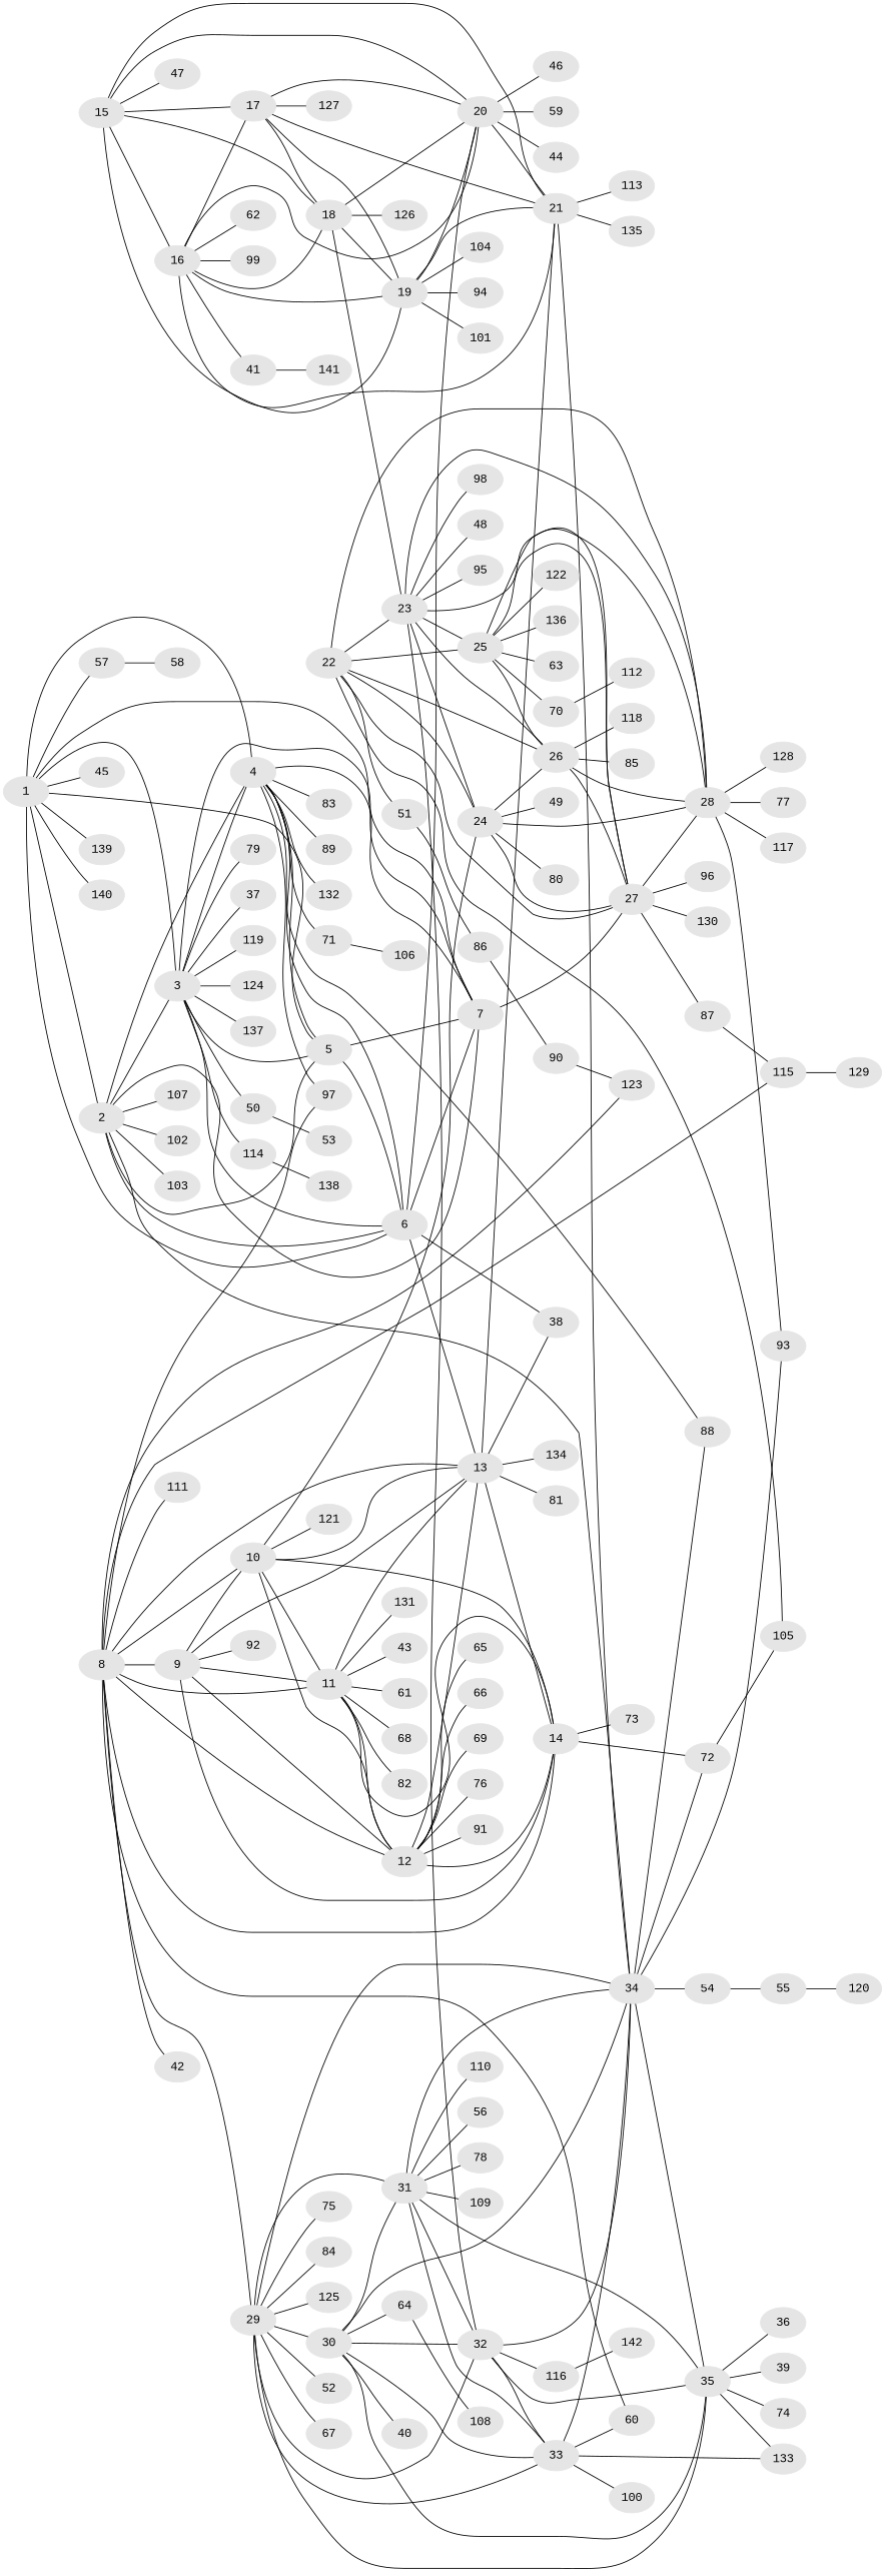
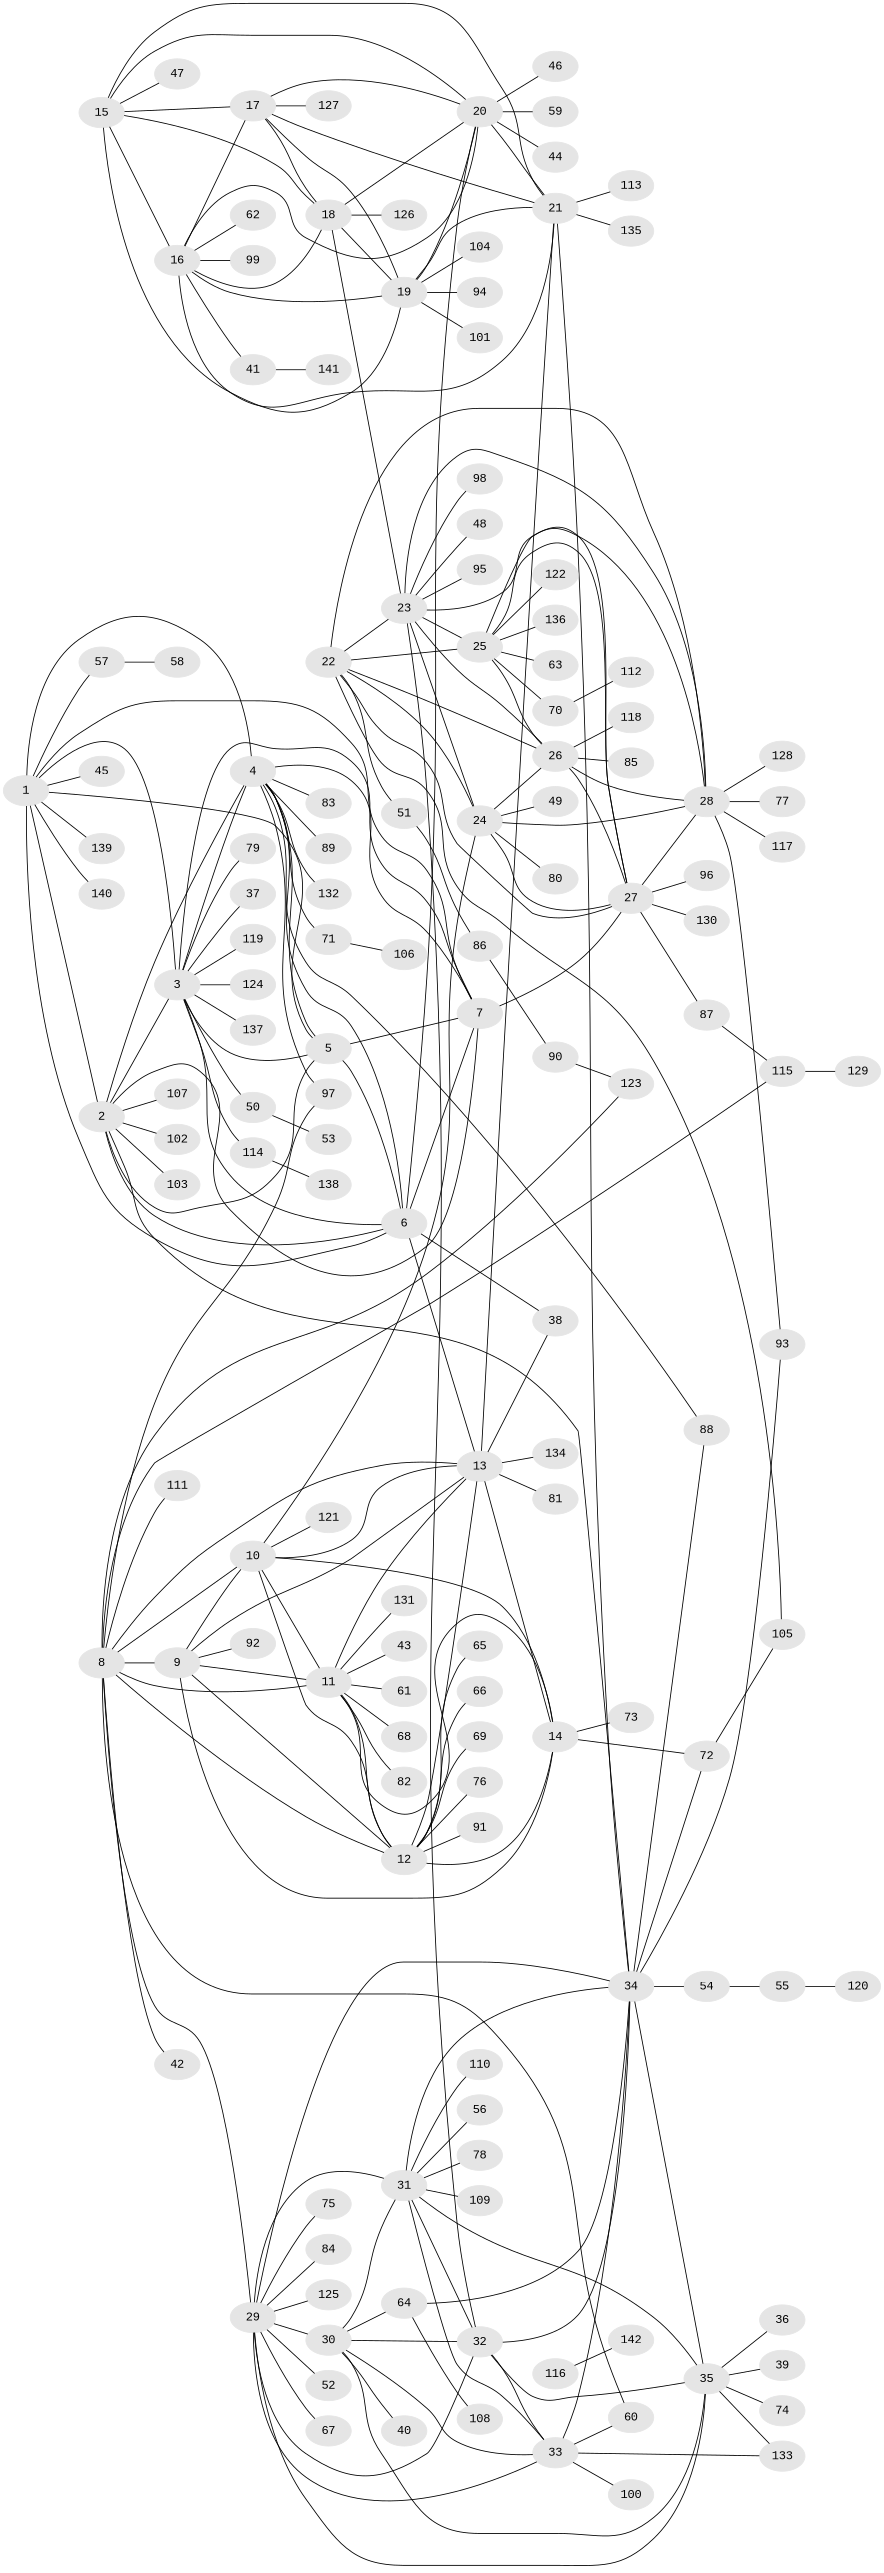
  graph {
    fontname="Liberation Mono"
    rankdir=LR
    node [color=gray90 fontname="Liberation Mono" style=filled]
    edge [fontname="Liberation Mono"]
    1
    2
    3
    4
    5
    6
    7
    45
    57
    139
    140
    34
    102
    103
    107
    37
    50
    79
    114
    119
    124
    137
    71
    83
    88
    89
    97
    132
    13
    20
    38
    27
    58
    72
    93
    35
    54
    53
    138
    106
    14
    21
    81
    134
    44
    46
    59
    28
    87
    96
    130
    8
    9
    10
    11
    12
    29
    42
    60
    111
    115
    123
    92
    24
    121
    43
    61
    68
    82
    131
    65
    66
    69
    76
    91
    73
    32
    30
    31
    33
    52
    67
    75
    84
    125
    129
    26
    49
    80
    113
    135
    105
    15
    16
    17
    18
    19
    47
    41
    62
    99
    127
    23
    126
    94
    101
    104
    141
    25
    48
    95
    98
    22
    51
    63
    70
    122
    136
    85
    118
    77
    117
    128
    86
    116
    112
    40
    64
    56
    78
    109
    110
    100
    133
    36
    39
    74
    108
    142
    55
    90
    120
    1 -- 2
    1 -- 3
    1 -- 4
    1 -- 5
    1 -- 6
    1 -- 7
    1 -- 45
    1 -- 57
    1 -- 139
    1 -- 140
    2 -- 3
    2 -- 4
    2 -- 5
    2 -- 6
    2 -- 7
    2 -- 34
    2 -- 102
    2 -- 103
    2 -- 107
    3 -- 4
    3 -- 5
    3 -- 6
    3 -- 7
    3 -- 37
    3 -- 50
    3 -- 79
    3 -- 114
    3 -- 119
    3 -- 124
    3 -- 137
    4 -- 5
    4 -- 6
    4 -- 7
    4 -- 71
    4 -- 83
    4 -- 88
    4 -- 89
    4 -- 97
    4 -- 132
    5 -- 6
    5 -- 7
    6 -- 7
    6 -- 13
    6 -- 20
    6 -- 38
    7 -- 27
    57 -- 58
    34 -- 88
    34 -- 72
    34 -- 93
    34 -- 35
    34 -- 54
    50 -- 53
    114 -- 138
    71 -- 106
    13 -- 38
    13 -- 14
    13 -- 21
    13 -- 81
    13 -- 134
    20 -- 21
    20 -- 44
    20 -- 46
    20 -- 59
    27 -- 28
    27 -- 87
    27 -- 96
    27 -- 130
    72 -- 105
    35 -- 133
    35 -- 36
    35 -- 39
    35 -- 74
    54 -- 55
    14 -- 72
    14 -- 73
    21 -- 34
    21 -- 113
    21 -- 135
    28 -- 93
    28 -- 77
    28 -- 117
    28 -- 128
    87 -- 115
    8 -- 97
    8 -- 13
-   8 -- 14
    8 -- 9
    8 -- 10
    8 -- 11
    8 -- 12
    8 -- 29
    8 -- 42
    8 -- 60
    8 -- 111
    8 -- 115
    8 -- 123
    9 -- 13
    9 -- 14
    9 -- 10
    9 -- 11
    9 -- 12
    9 -- 92
    10 -- 13
    10 -- 14
    10 -- 11
    10 -- 12
    10 -- 24
    10 -- 121
    11 -- 13
    11 -- 14
    11 -- 12
    11 -- 43
    11 -- 61
    11 -- 68
    11 -- 82
    11 -- 131
    12 -- 13
    12 -- 14
    12 -- 65
    12 -- 66
    12 -- 69
    12 -- 76
    12 -- 91
    29 -- 34
    29 -- 35
    29 -- 32
    29 -- 30
    29 -- 31
    29 -- 33
    29 -- 52
    29 -- 67
    29 -- 75
    29 -- 84
    29 -- 125
    115 -- 129
    24 -- 27
    24 -- 28
    24 -- 26
    24 -- 49
    24 -- 80
    32 -- 34
    32 -- 35
    32 -- 33
-   32 -- 116
-   30 -- 34
+   64 -- 34
    30 -- 35
    30 -- 32
    30 -- 31
    30 -- 33
    30 -- 40
    30 -- 64
    31 -- 34
    31 -- 35
    31 -- 32
    31 -- 33
    31 -- 56
    31 -- 78
    31 -- 109
    31 -- 110
    33 -- 34
    33 -- 60
    33 -- 100
    33 -- 133
    26 -- 27
    26 -- 28
    26 -- 85
    26 -- 118
    15 -- 20
    15 -- 21
    15 -- 16
    15 -- 17
    15 -- 18
    15 -- 19
    15 -- 47
    16 -- 20
    16 -- 21
    16 -- 17
    16 -- 18
    16 -- 19
    16 -- 41
    16 -- 62
    16 -- 99
    17 -- 20
    17 -- 21
    17 -- 18
    17 -- 19
    17 -- 127
    18 -- 20
    18 -- 19
    18 -- 23
    18 -- 126
    19 -- 20
    19 -- 21
    19 -- 94
    19 -- 101
    19 -- 104
    41 -- 141
    23 -- 27
    23 -- 28
    23 -- 24
    23 -- 32
    23 -- 26
    23 -- 25
    23 -- 48
    23 -- 95
    23 -- 98
    25 -- 27
    25 -- 28
    25 -- 26
    25 -- 63
    25 -- 70
    25 -- 122
    25 -- 136
    22 -- 27
    22 -- 28
    22 -- 24
    22 -- 26
    22 -- 105
    22 -- 23
    22 -- 25
    22 -- 51
    51 -- 86
    70 -- 112
    86 -- 90
    116 -- 142
    64 -- 108
    55 -- 120
    90 -- 123
  }
